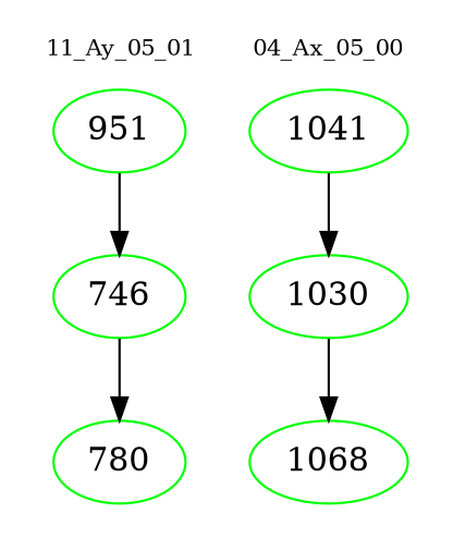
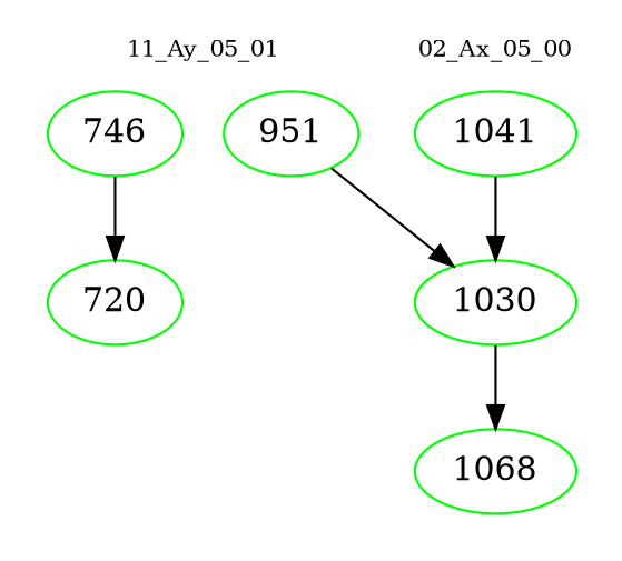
  digraph {
    node [color=green]
    edge [color=black]
    n1 [label=951]
    n2 [label=746]
-   n3 [label=780]
+   n3 [label=720]
    n4 [label=1041]
    n5 [label=1030]
    n6 [label=1068]
    subgraph cluster_1 {
      color=white
      fontsize=10
      label="11_Ay_05_01"
      n1
      n2
      n3
    }
    subgraph cluster_2 {
      color=white
      fontsize=10
-     label="04_Ax_05_00"
+     label="02_Ax_05_00"
      n4
      n5
      n6
    }
-   n1 -> n2
+   n1 -> n5
    n2 -> n3
    n4 -> n5
    n5 -> n6
  }
